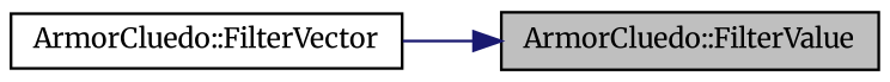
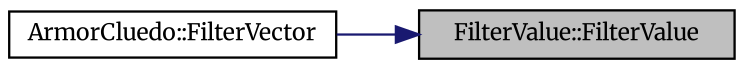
  digraph {
    rankdir=RL
    fontname=Merriweather
    node [color=black fontname=Merriweather fontsize=10 shape=record style=filled]
-   n1 [fillcolor=grey75 fontcolor=black height=0.2 label="ArmorCluedo::FilterValue" width=0.4]
+   n1 [fillcolor=grey75 fontcolor=black height=0.2 label="FilterValue::FilterValue" width=0.4]
    n2 [fillcolor=white height=0.2 label="ArmorCluedo::FilterVector" width=0.4]
    n1 -> n2 [color=midnightblue dir=back fontname=Merriweather fontsize=10 labelfontname=Helvetica labelfontsize=10 style=solid]
  }
